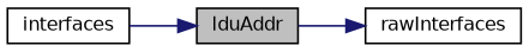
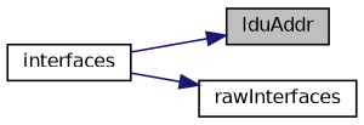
  digraph {
    fontname="DejaVu Sans"
    rankdir=LR
    node [color=black fontname="DejaVu Sans" fontsize=10 shape=record]
    edge [color=midnightblue fontname="DejaVu Sans" fontsize=10 labelfontname=Helvetica labelfontsize=10 style=solid]
    n1 [fillcolor=grey75 fontcolor=black height=0.2 label=lduAddr style=filled width=0.4]
    n2 [height=0.2 label=rawInterfaces width=0.4]
    n3 [height=0.2 label=interfaces width=0.4]
-   n1 -> n2
+   n3 -> n2
    n3 -> n1
  }
